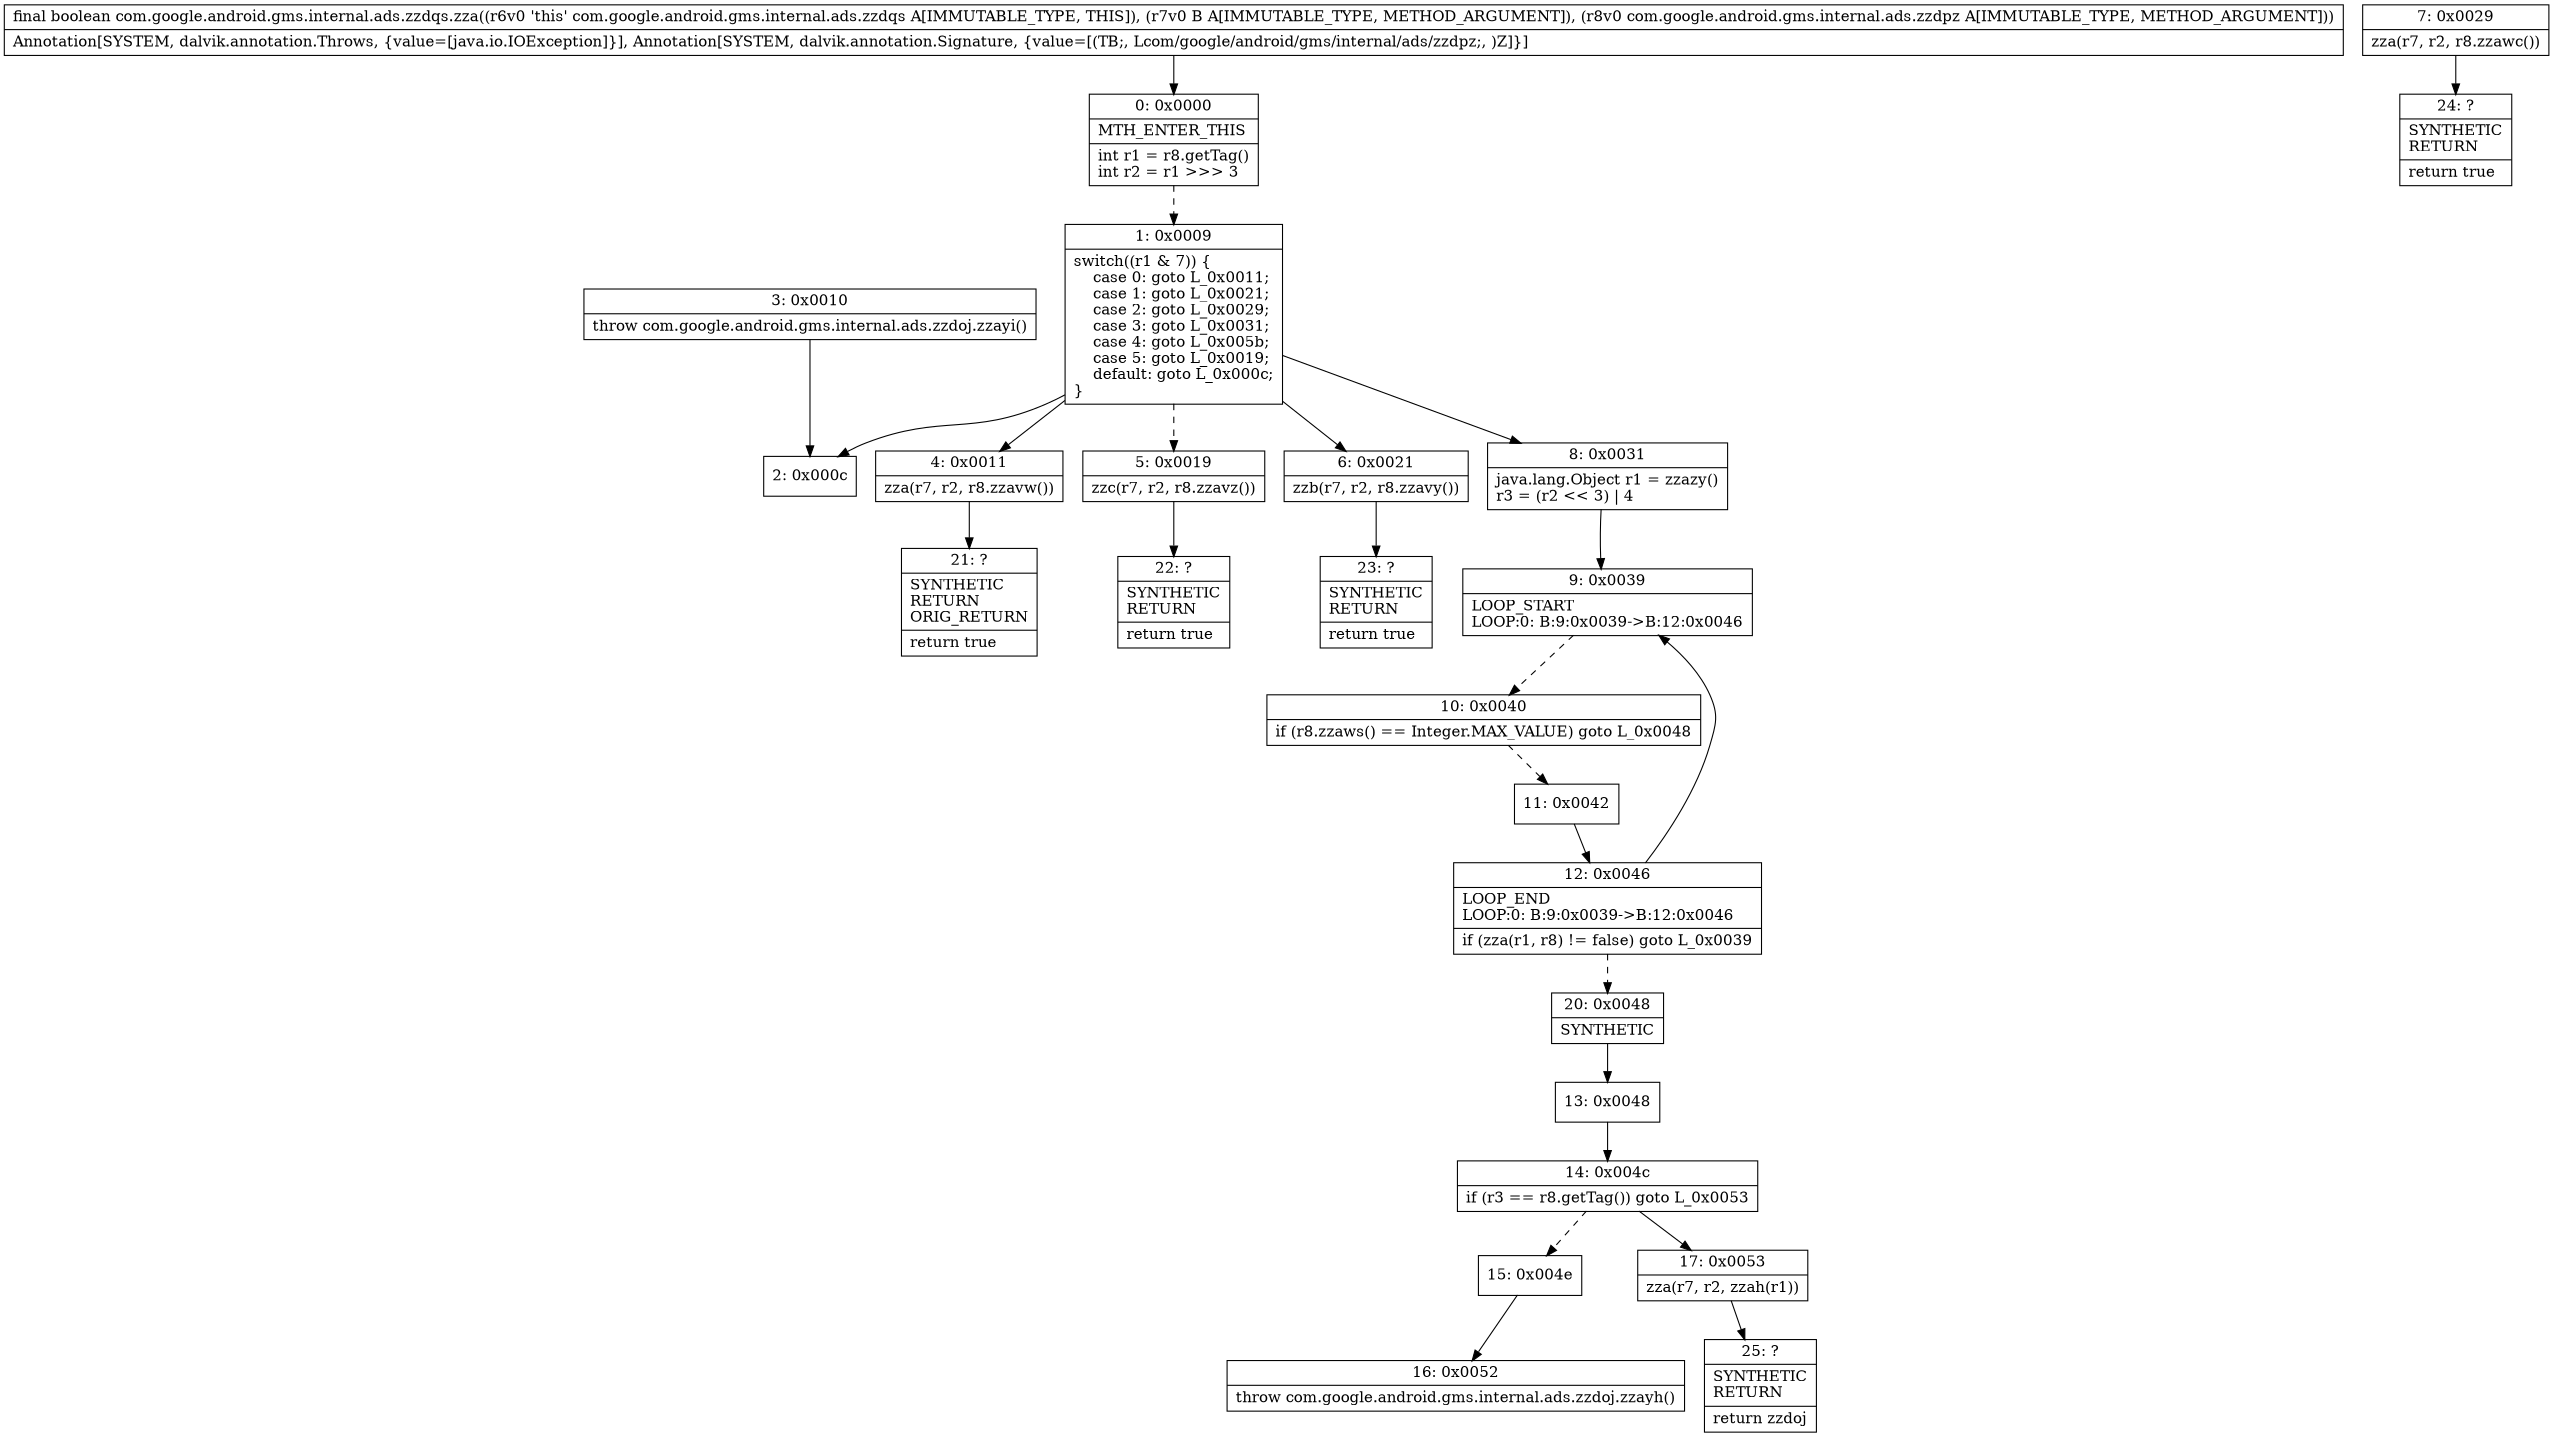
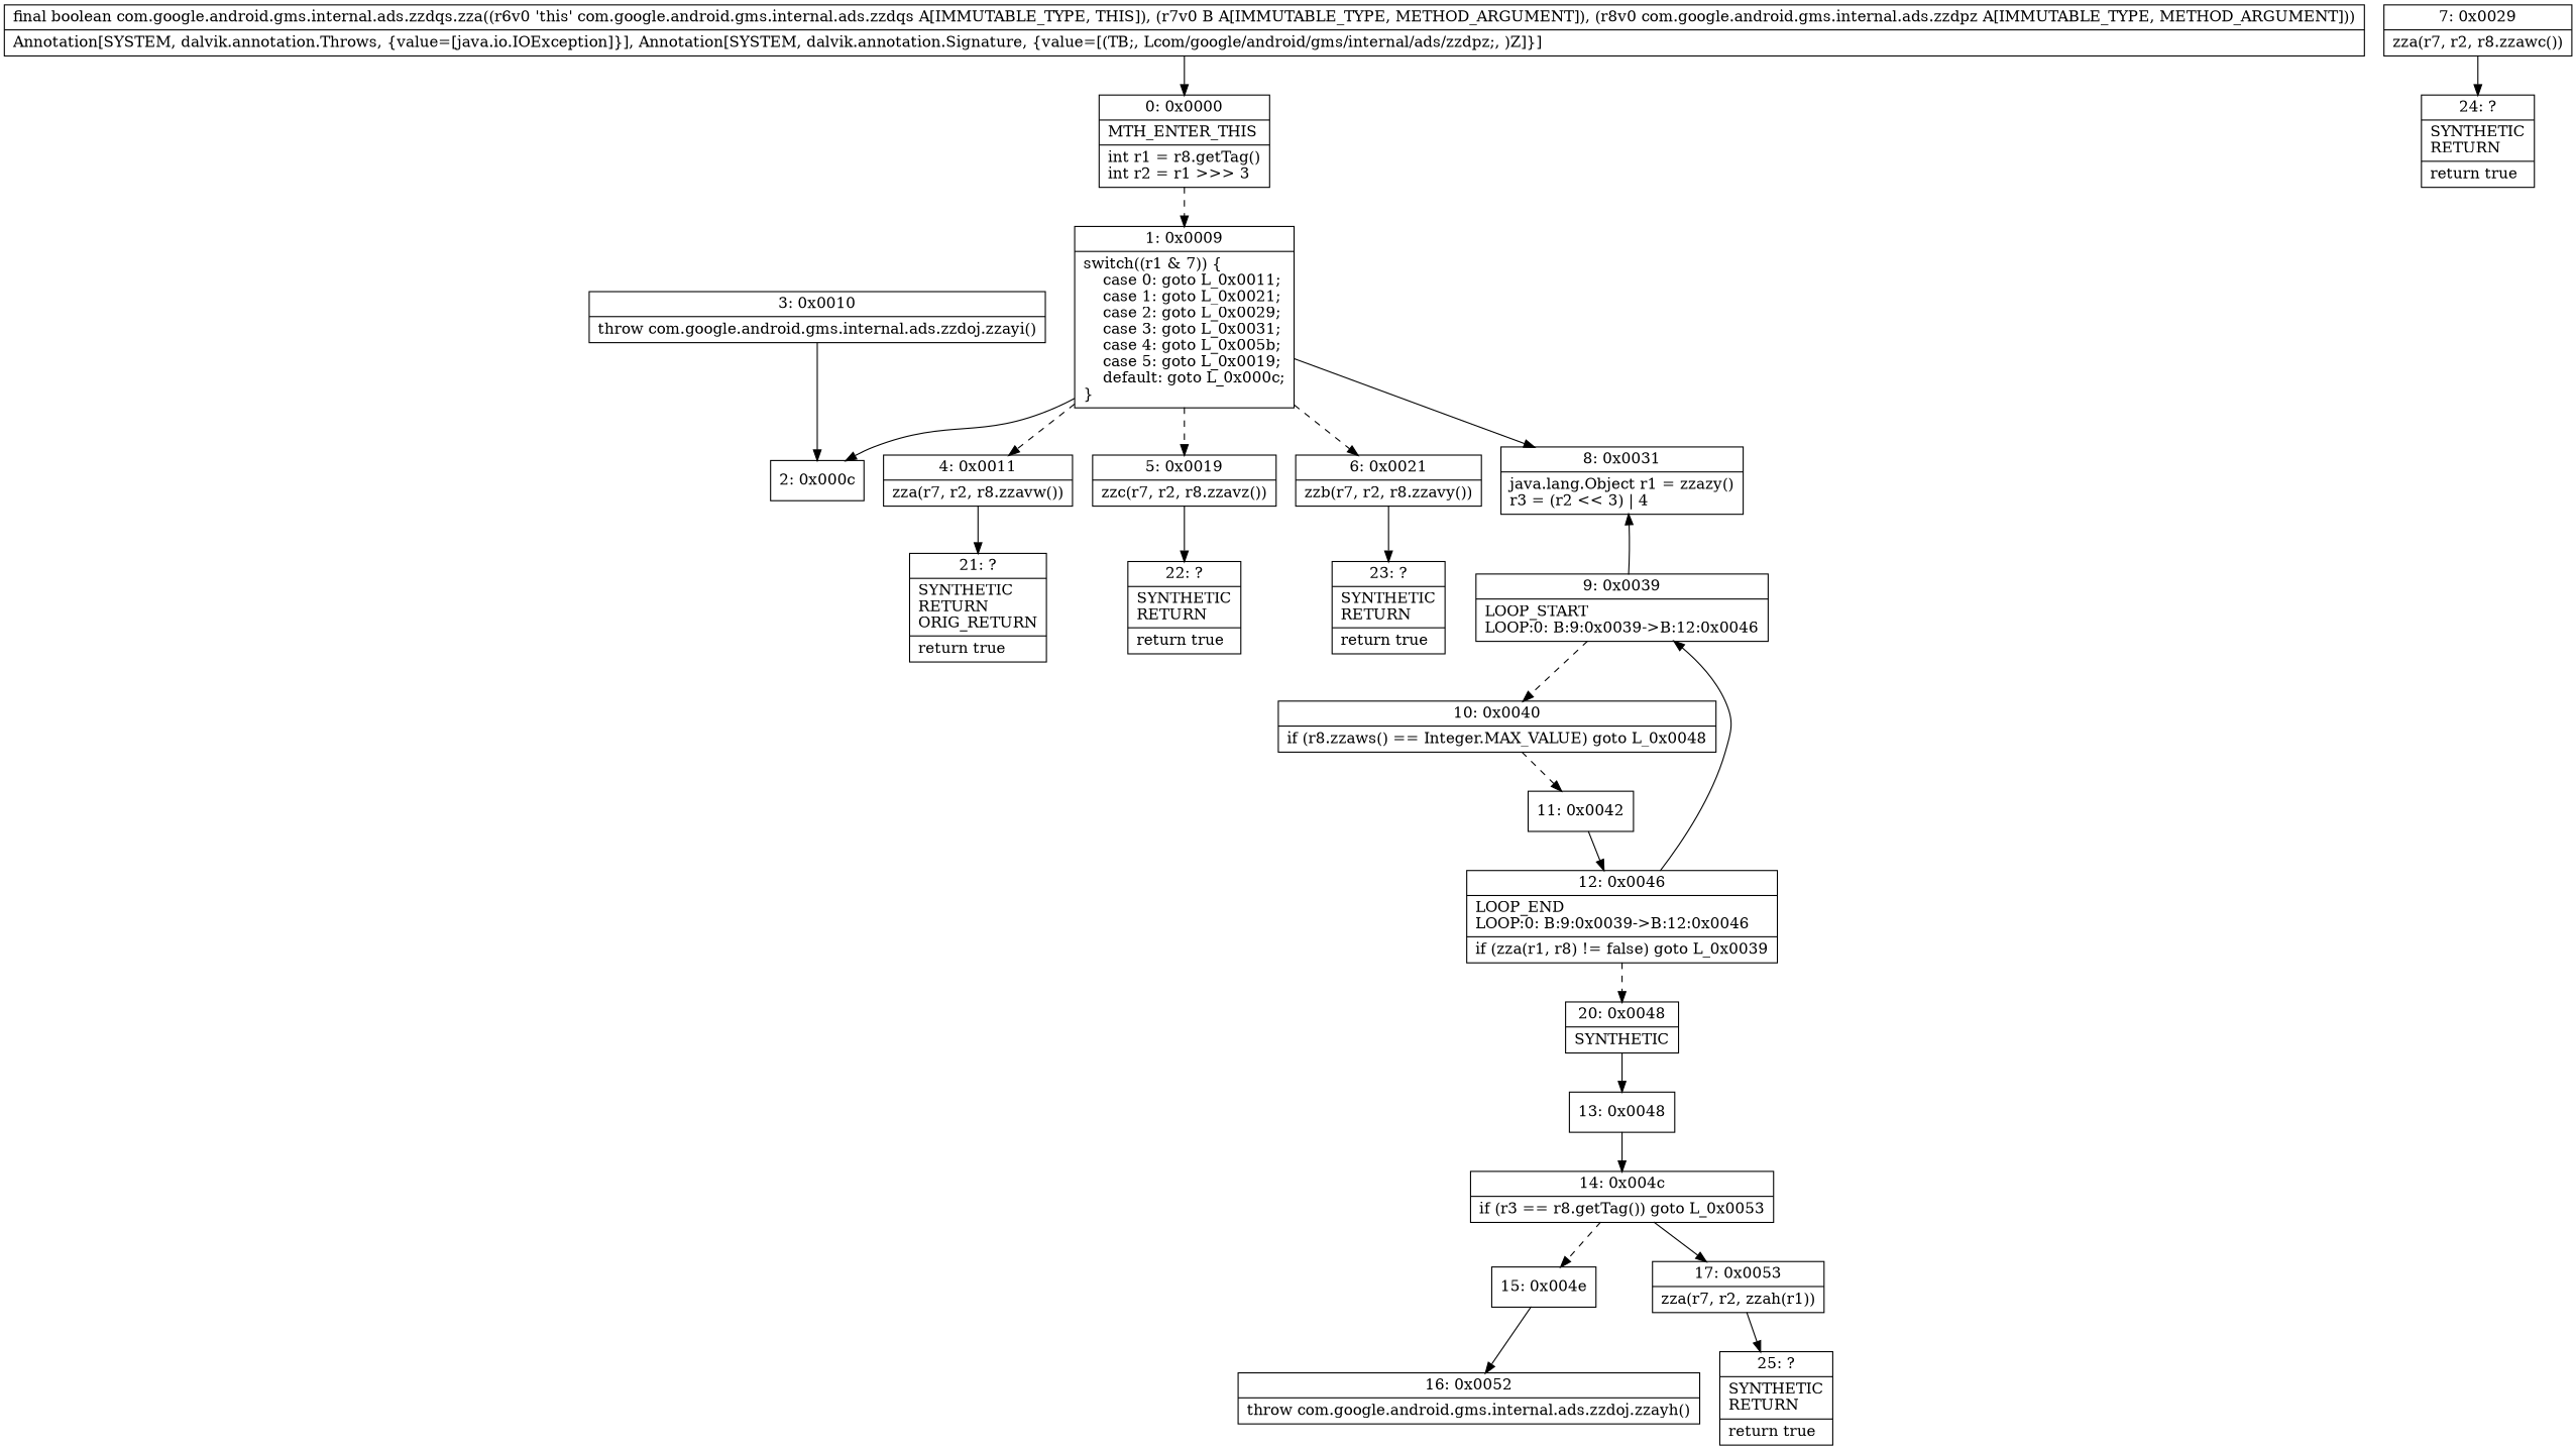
  digraph {
    node [shape=record]
    n1 [label="{0\:\ 0x0000|MTH_ENTER_THIS\l|int r1 = r8.getTag()\lint r2 = r1 \>\>\> 3\l}"]
    n2 [label="{1\:\ 0x0009|switch((r1 & 7)) \{\l    case 0: goto L_0x0011;\l    case 1: goto L_0x0021;\l    case 2: goto L_0x0029;\l    case 3: goto L_0x0031;\l    case 4: goto L_0x005b;\l    case 5: goto L_0x0019;\l    default: goto L_0x000c;\l\}\l}"]
    n3 [label="{2\:\ 0x000c}"]
    n4 [label="{4\:\ 0x0011|zza(r7, r2, r8.zzavw())\l}"]
    n5 [label="{5\:\ 0x0019|zzc(r7, r2, r8.zzavz())\l}"]
    n6 [label="{6\:\ 0x0021|zzb(r7, r2, r8.zzavy())\l}"]
    n7 [label="{8\:\ 0x0031|java.lang.Object r1 = zzazy()\lr3 = (r2 \<\< 3) \| 4\l}"]
    n8 [label="{21\:\ ?|SYNTHETIC\lRETURN\lORIG_RETURN\l|return true\l}"]
    n9 [label="{22\:\ ?|SYNTHETIC\lRETURN\l|return true\l}"]
    n10 [label="{23\:\ ?|SYNTHETIC\lRETURN\l|return true\l}"]
    n11 [label="{7\:\ 0x0029|zza(r7, r2, r8.zzawc())\l}"]
    n12 [label="{24\:\ ?|SYNTHETIC\lRETURN\l|return true\l}"]
    n13 [label="{9\:\ 0x0039|LOOP_START\lLOOP:0: B:9:0x0039\-\>B:12:0x0046\l}"]
    n14 [label="{3\:\ 0x0010|throw com.google.android.gms.internal.ads.zzdoj.zzayi()\l}"]
    n15 [label="{10\:\ 0x0040|if (r8.zzaws() == Integer.MAX_VALUE) goto L_0x0048\l}"]
    n16 [label="{11\:\ 0x0042}"]
    n17 [label="{12\:\ 0x0046|LOOP_END\lLOOP:0: B:9:0x0039\-\>B:12:0x0046\l|if (zza(r1, r8) != false) goto L_0x0039\l}"]
    n18 [label="{20\:\ 0x0048|SYNTHETIC\l}"]
    n19 [label="{13\:\ 0x0048}"]
    n20 [label="{14\:\ 0x004c|if (r3 == r8.getTag()) goto L_0x0053\l}"]
    n21 [label="{15\:\ 0x004e}"]
    n22 [label="{17\:\ 0x0053|zza(r7, r2, zzah(r1))\l}"]
    n23 [label="{16\:\ 0x0052|throw com.google.android.gms.internal.ads.zzdoj.zzayh()\l}"]
-   n24 [label="{25\:\ ?|SYNTHETIC\lRETURN\l|return zzdoj\l}"]
+   n24 [label="{25\:\ ?|SYNTHETIC\lRETURN\l|return true\l}"]
    n25 [label="{final boolean com.google.android.gms.internal.ads.zzdqs.zza((r6v0 'this' com.google.android.gms.internal.ads.zzdqs A[IMMUTABLE_TYPE, THIS]), (r7v0 B A[IMMUTABLE_TYPE, METHOD_ARGUMENT]), (r8v0 com.google.android.gms.internal.ads.zzdpz A[IMMUTABLE_TYPE, METHOD_ARGUMENT]))  | Annotation[SYSTEM, dalvik.annotation.Throws, \{value=[java.io.IOException]\}], Annotation[SYSTEM, dalvik.annotation.Signature, \{value=[(TB;, Lcom\/google\/android\/gms\/internal\/ads\/zzdpz;, )Z]\}]\l}"]
    n1 -> n2 [style=dashed]
    n2 -> n3
-   n2 -> n4
+   n2 -> n4 [style=dashed]
    n2 -> n5 [style=dashed]
-   n2 -> n6
+   n2 -> n6 [style=dashed]
    n2 -> n7
    n4 -> n8
    n5 -> n9
    n6 -> n10
-   n7 -> n13
+   n13 -> n7
    n11 -> n12
    n13 -> n15 [style=dashed]
    n14 -> n3
    n15 -> n16 [style=dashed]
    n16 -> n17
    n17 -> n13
    n17 -> n18 [style=dashed]
    n18 -> n19
    n19 -> n20
    n20 -> n21 [style=dashed]
    n20 -> n22
    n21 -> n23
    n22 -> n24
    n25 -> n1
  }
